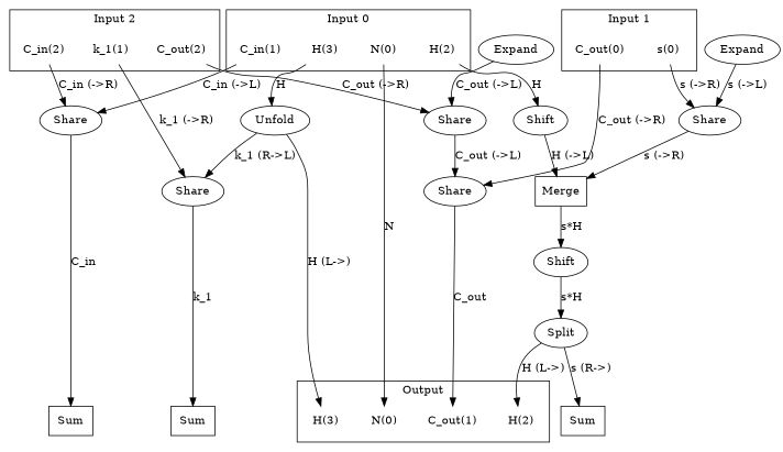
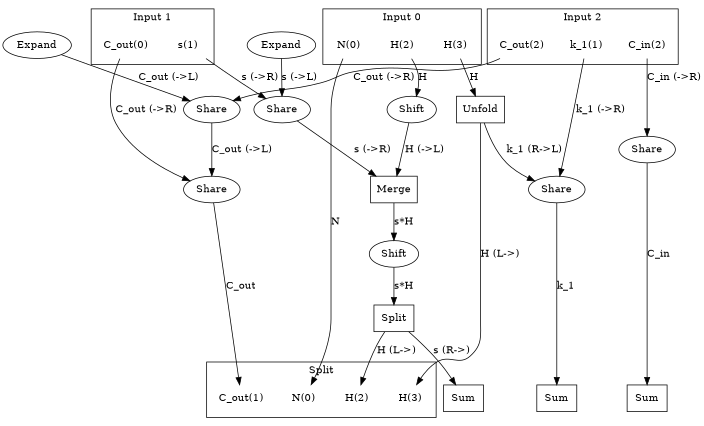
  digraph {
    newrank=true
    node [shape=none]
    n1 [label=Sum shape=box]
    n2 [label=Sum shape=box]
    n3 [label=Sum shape=box]
    n4 [label="N(0)"]
    n5 [label="C_out(1)"]
    n6 [label="H(2)"]
    n7 [label="H(3)"]
    n8 [label="N(0)"]
-   n9 [label="C_in(1)"]
    n10 [label="H(2)"]
    n11 [label="H(3)"]
    n12 [label="C_out(0)"]
-   n13 [label="s(0)"]
+   n13 [label="s(1)"]
    n14 [label="C_in(2)"]
    n15 [label="k_1(1)"]
    n16 [label="C_out(2)"]
    n17 [label=Share shape=""]
    n18 [label=Shift shape=""]
-   n19 [label=Unfold shape=""]
+   n19 [label=Unfold shape=box]
    n20 [label=Share shape=""]
    n21 [label=Share shape=""]
    n22 [label=Share shape=""]
    n23 [label=Share shape=""]
    n24 [label=Merge shape=box]
    n25 [label=Shift shape=""]
    n26 [label=Expand shape=""]
    n27 [label=Expand shape=""]
-   n28 [label=Split shape=""]
+   n28 [label=Split shape=box]
    subgraph sub_1 {
      rank=same
      n1
      n2
      n3
      n4
      n5
      n6
      n7
    }
    subgraph sub_2 {
      rank=same
      n8
-     n9
      n10
      n11
      n12
      n13
      n14
      n15
      n16
    }
    subgraph cluster_3 {
-     label=Output
+     label=Split
      n4
      n5
      n6
      n7
    }
    subgraph cluster_4 {
      label="Input 0"
      n8
-     n9
      n10
      n11
    }
    subgraph cluster_5 {
      label="Input 1"
      n12
      n13
    }
    subgraph cluster_6 {
      label="Input 2"
      n14
      n15
      n16
    }
    n8 -> n4 [label=N]
-   n9 -> n17 [label="C_in (->L)"]
    n10 -> n18 [label=H]
    n11 -> n19 [label=H]
    n12 -> n20 [label="C_out (->R)"]
    n13 -> n21 [label="s (->R)"]
    n14 -> n17 [label="C_in (->R)"]
    n15 -> n22 [label="k_1 (->R)"]
    n16 -> n23 [label="C_out (->R)"]
    n17 -> n3 [label=C_in]
    n18 -> n24 [label="H (->L)"]
    n19 -> n7 [label="H (L->)"]
    n19 -> n22 [label="k_1 (R->L)"]
    n20 -> n5 [label=C_out]
    n21 -> n24 [label="s (->R)"]
    n22 -> n2 [label=k_1]
    n23 -> n20 [label="C_out (->L)"]
    n24 -> n25 [label="s*H"]
    n25 -> n28 [label="s*H"]
    n26 -> n21 [label="s (->L)"]
    n27 -> n23 [label="C_out (->L)"]
    n28 -> n1 [label="s (R->)"]
    n28 -> n6 [label="H (L->)"]
  }
